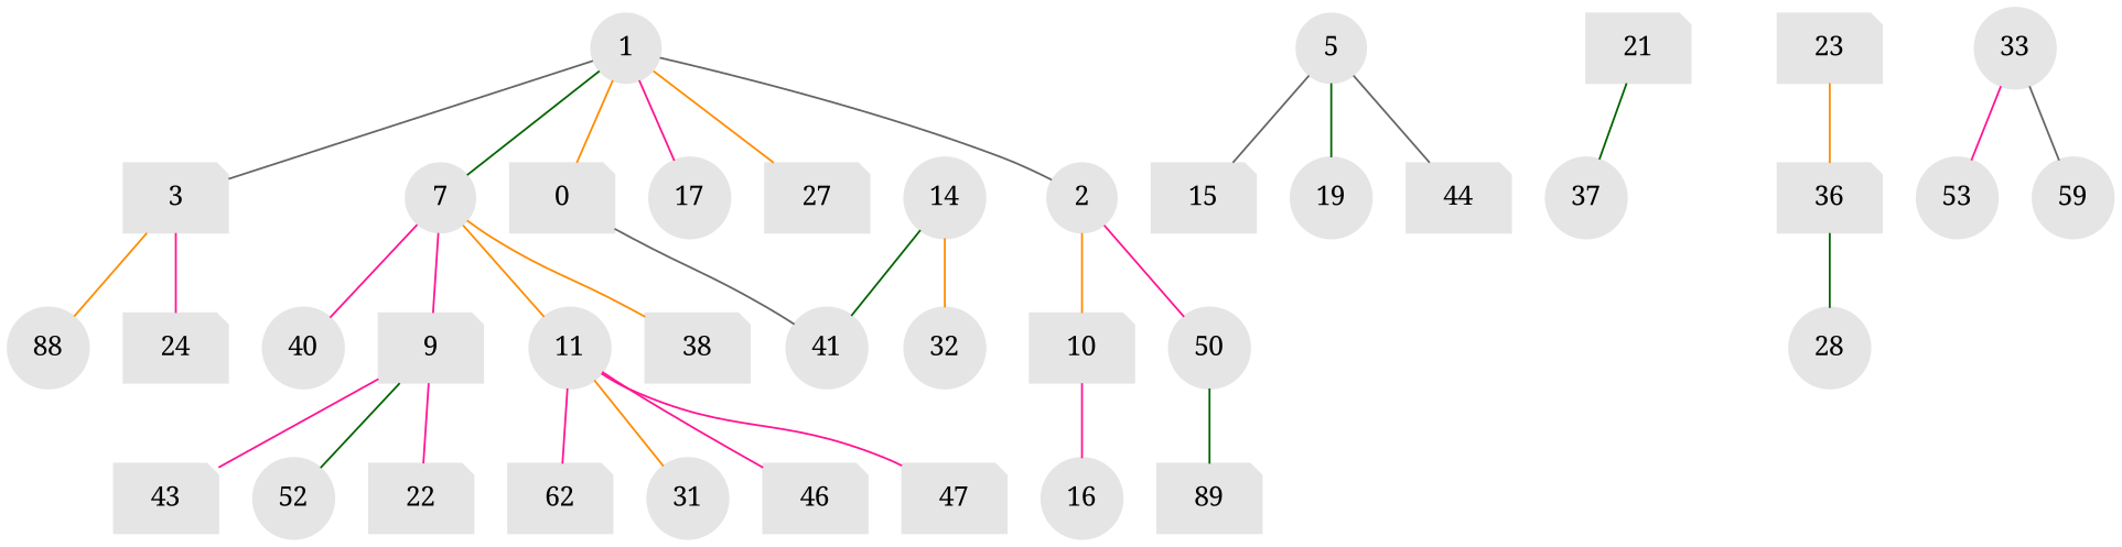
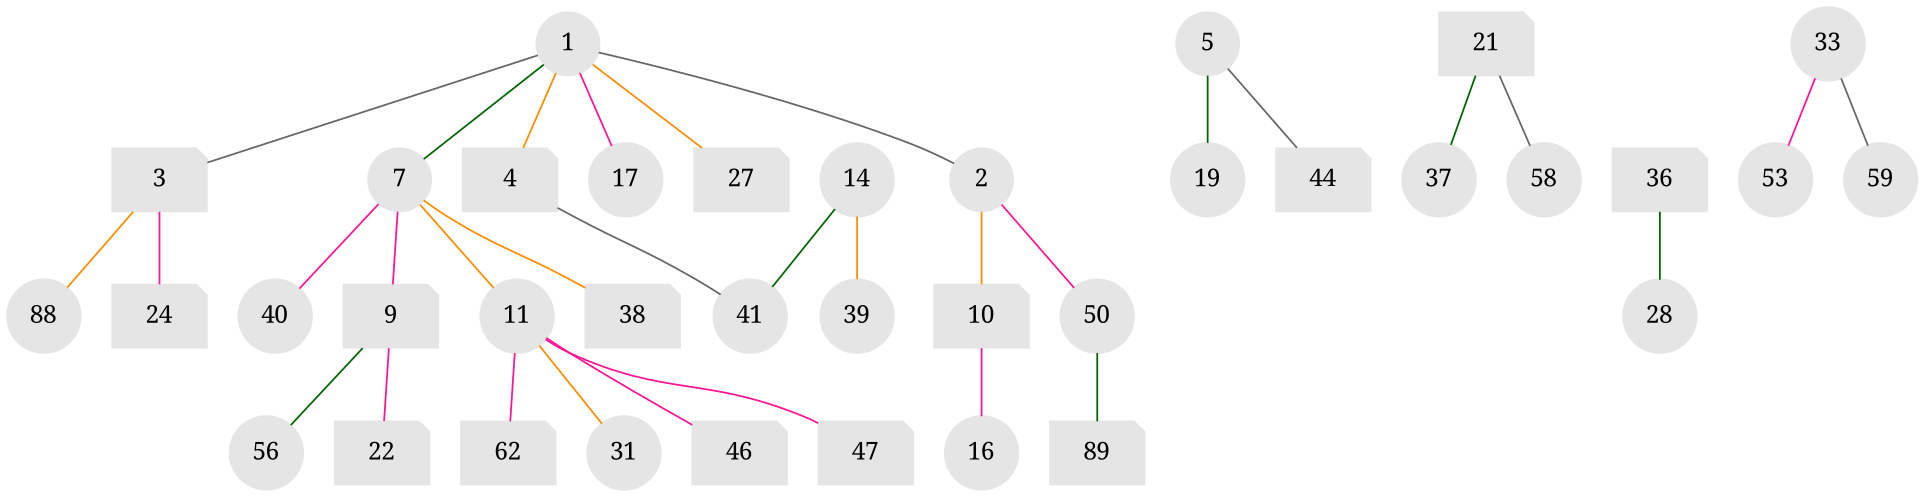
  graph {
    fontname="Noto Serif"
    node [color=gray90 fontname="Noto Serif" shape=circle style=filled]
    edge [color=deeppink fontname="Noto Serif"]
    1 [super="+8"]
    2 [super="+6"]
    3 [shape=note super="+20"]
-   4 [shape=note super="+57" label=0]
+   4 [shape=note super="+57"]
    7 [super="+26"]
    17
    27 [shape=note]
    10 [shape=note]
    n9 [label=50 super="+60"]
    n10 [label=88 super="+35"]
    24 [shape=note super="+50"]
    41
    9 [shape=note super="+13"]
    11 [super="+39"]
    38 [shape=note super="+51"]
    40
    5 [super="+12"]
-   15 [shape=note]
    19
    44 [shape=note]
    16 [super="+45"]
    21 [shape=note super="+29"]
    37
+   58
    n25 [label=89 shape=note]
-   23 [shape=note super="+25"]
    36 [shape=note]
    14 [super="+42"]
-   32
+   32 [label=39]
    33 [super="+34"]
    53
    59
    22 [shape=note]
-   43 [shape=note]
-   56 [label=52]
+   56
    31
    46 [shape=note super="+55"]
    47 [shape=note]
    62 [shape=note]
    28 [super="+52"]
    1 -- 2 [color=gray40]
    1 -- 3 [color=gray40]
    1 -- 4 [color=darkorange]
    1 -- 7 [color=darkgreen]
    1 -- 17
    1 -- 27 [color=darkorange]
    2 -- 10 [color=darkorange]
    2 -- n9
    3 -- n10 [color=darkorange]
    3 -- 24
    4 -- 41 [color=gray40]
    7 -- 9
    7 -- 11 [color=darkorange]
    7 -- 38 [color=darkorange]
    7 -- 40
    10 -- 16
    n9 -- n25 [color=darkgreen]
    9 -- 22
-   9 -- 43
    9 -- 56 [color=darkgreen]
    11 -- 31 [color=darkorange]
    11 -- 46
    11 -- 47
    11 -- 62
-   5 -- 15 [color=gray40]
    5 -- 19 [color=darkgreen]
    5 -- 44 [color=gray40]
    21 -- 37 [color=darkgreen]
-   23 -- 36 [color=darkorange]
+   21 -- 58 [color=gray40]
    36 -- 28 [color=darkgreen]
    14 -- 41 [color=darkgreen]
    14 -- 32 [color=darkorange]
    33 -- 53
    33 -- 59 [color=gray40]
  }
